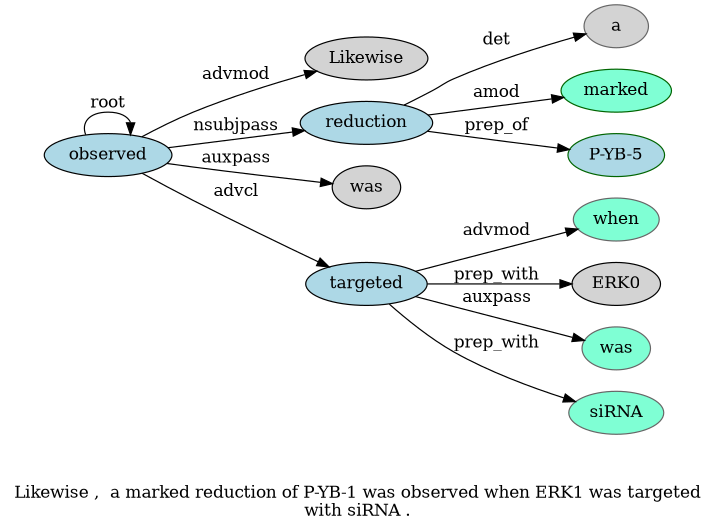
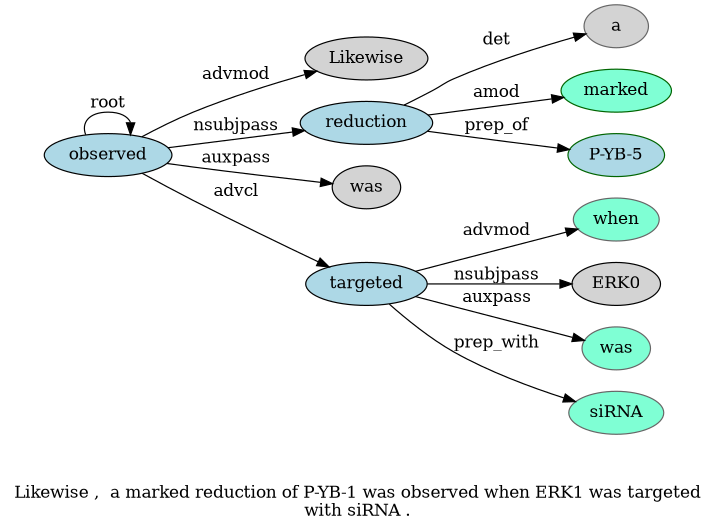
  digraph {
    label="Likewise ,  a marked reduction of P-YB-1 was observed when ERK1 was targeted\nwith siRNA ."
    rankdir=LR
    node [color=black fillcolor=lightblue style=filled]
    n1 [label=observed]
    n2 [fillcolor=lightgrey label=Likewise]
    n3 [label=reduction]
    n4 [fillcolor=lightgrey label=was]
    n5 [label=targeted]
    n6 [color=gray40 fillcolor=lightgrey label=a]
    n7 [color=darkgreen fillcolor=aquamarine label=marked]
    n8 [color=darkgreen label="P-YB-5"]
    n9 [color=gray40 fillcolor=aquamarine label=when]
    n10 [fillcolor=lightgrey label=ERK0]
    n11 [color=gray40 fillcolor=aquamarine label=was]
    n12 [color=gray40 fillcolor=aquamarine label=siRNA]
    n1 -> n1 [label=root]
    n1 -> n2 [label=advmod]
    n1 -> n3 [label=nsubjpass]
    n1 -> n4 [label=auxpass]
    n1 -> n5 [label=advcl]
    n3 -> n6 [label=det]
    n3 -> n7 [label=amod]
    n3 -> n8 [label=prep_of]
    n5 -> n9 [label=advmod]
-   n5 -> n10 [label=prep_with]
+   n5 -> n10 [label=nsubjpass]
    n5 -> n11 [label=auxpass]
    n5 -> n12 [label=prep_with]
  }
